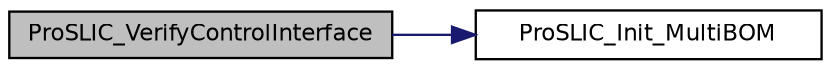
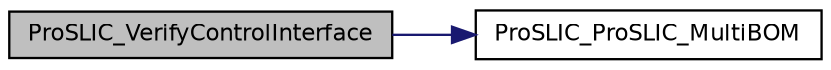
  digraph {
    rankdir=LR
    node [color=black fontname=Helvetica fontsize=10 shape=record style=filled]
    n1 [fillcolor=grey75 fontcolor=black height=0.2 label=ProSLIC_VerifyControlInterface width=0.4]
-   n2 [fillcolor=white height=0.2 label=ProSLIC_Init_MultiBOM width=0.4]
+   n2 [fillcolor=white height=0.2 label=ProSLIC_ProSLIC_MultiBOM width=0.4]
    n1 -> n2 [color=midnightblue fontname=Helvetica fontsize=10 labelfontname=Helvetica labelfontsize=10 style=solid]
  }
